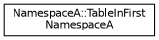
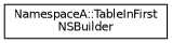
  digraph {
    rankdir=LR
-   n1 [color=black fillcolor=white fontname=Helvetica fontsize=10 height=0.2 label="NamespaceA::TableInFirst\lNamespaceA" shape=box style=filled width=0.4]
+   n1 [color=black fillcolor=white fontname=Helvetica fontsize=10 height=0.2 label="NamespaceA::TableInFirst\lNSBuilder" shape=box style=filled width=0.4]
  }
